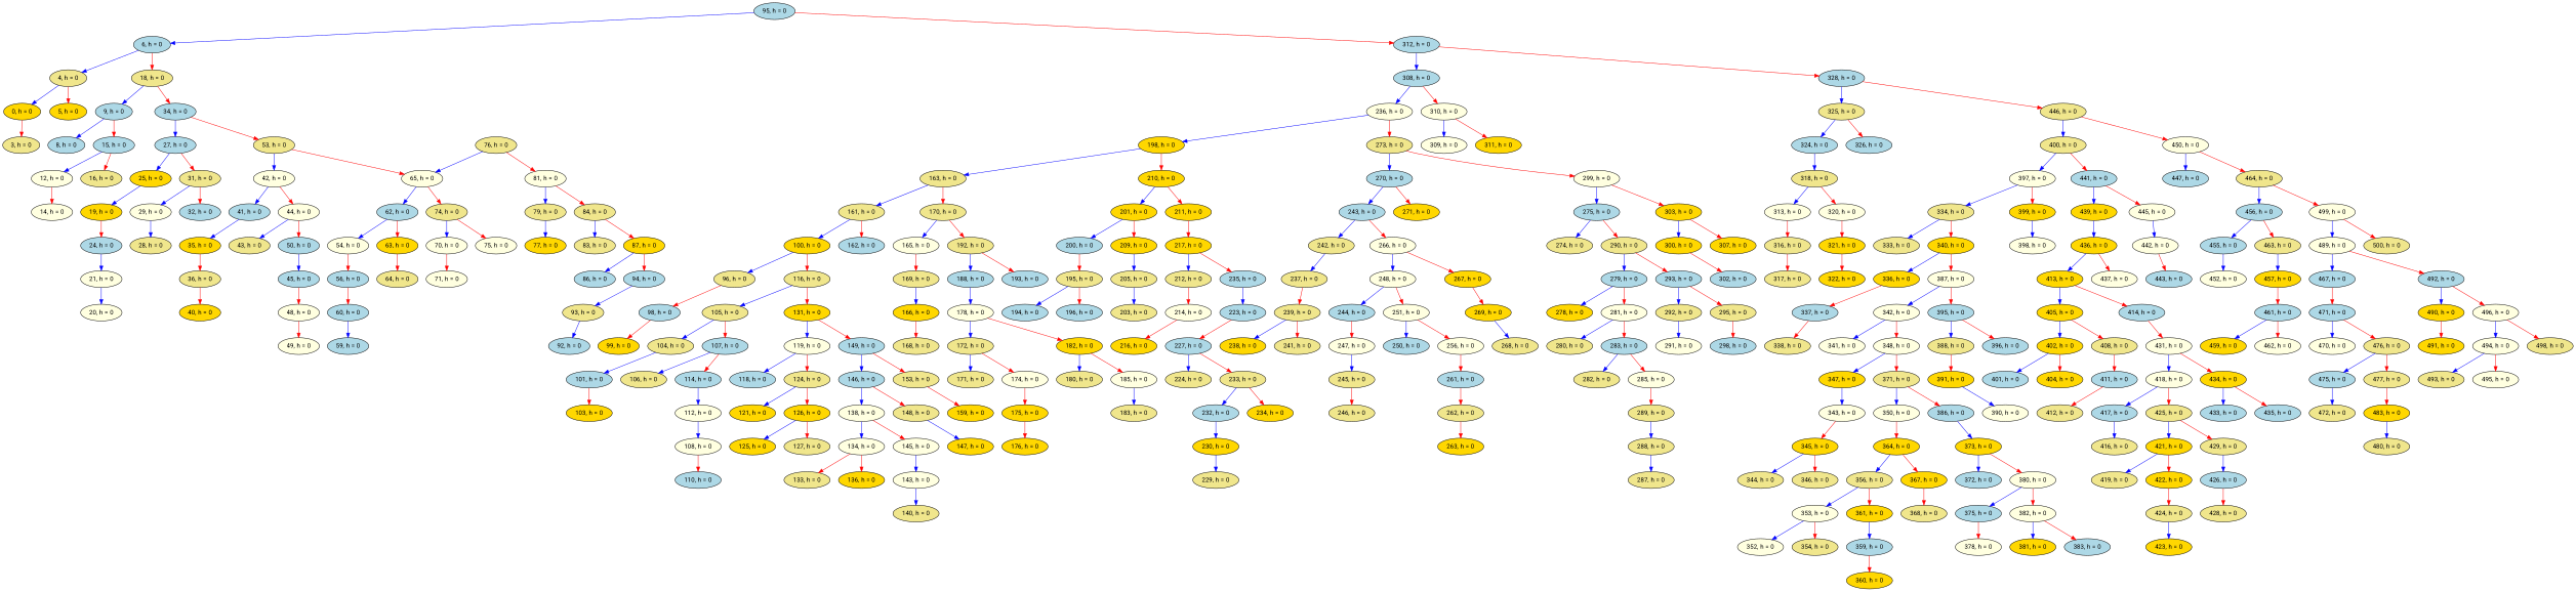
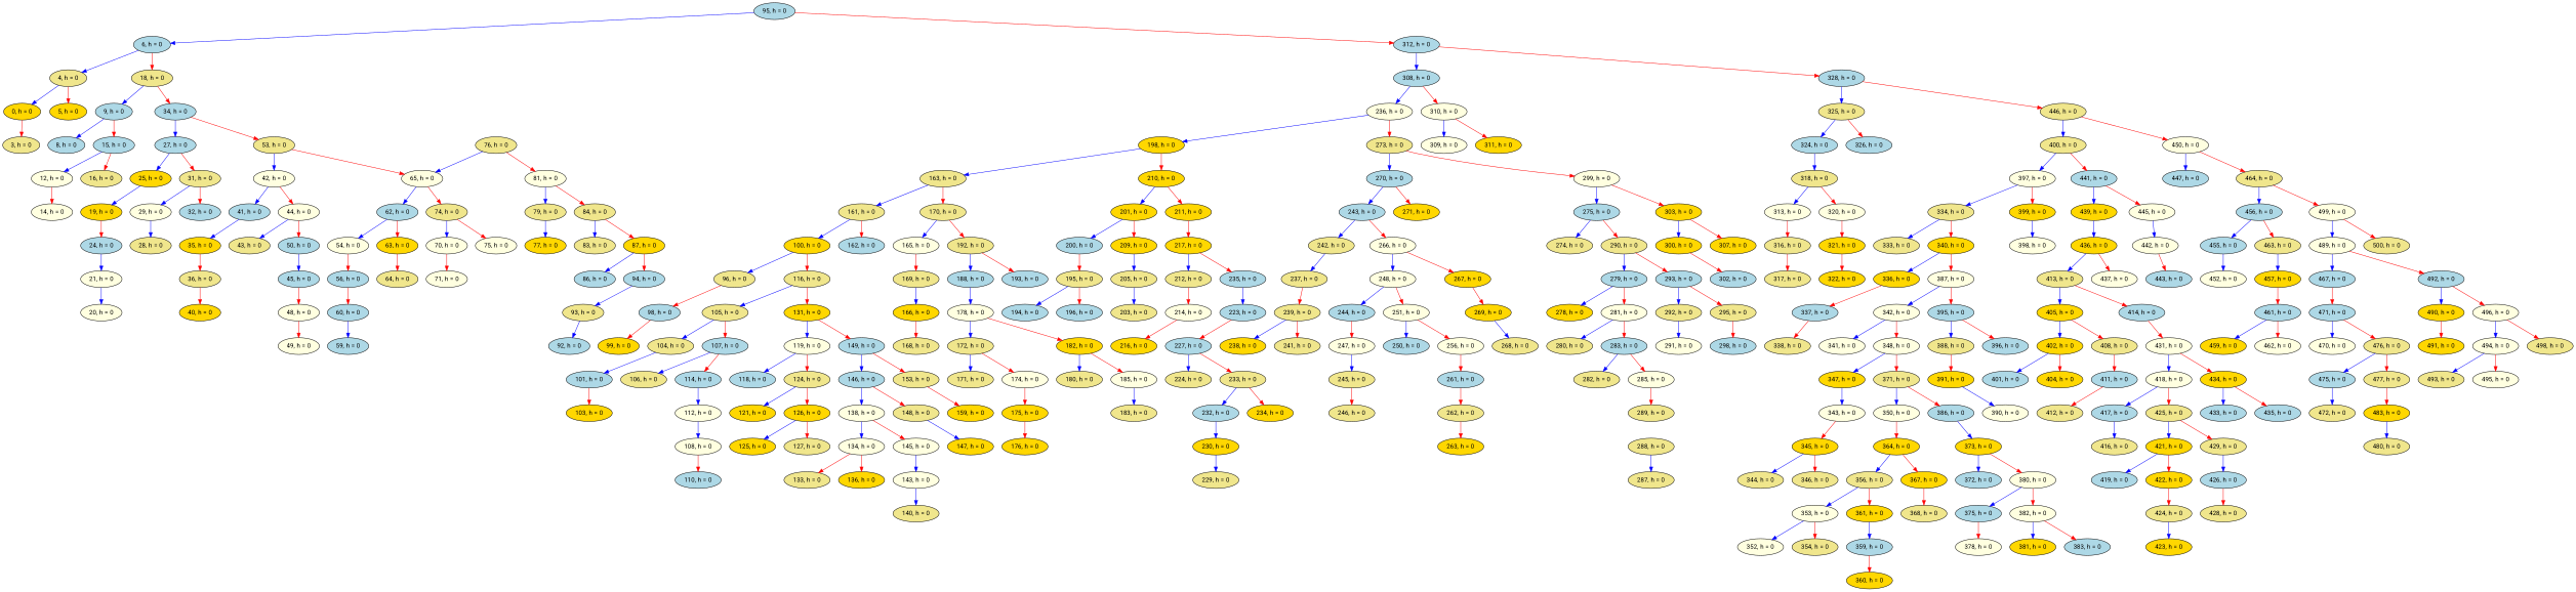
  digraph {
    fontname=Roboto
    node [fillcolor=khaki fontname=Roboto style=filled]
    edge [color=red fontname=Roboto]
    n1 [fillcolor=lightblue label="95, h = 0"]
    n2 [fillcolor=lightblue label="6, h = 0"]
    n3 [fillcolor=lightblue label="312, h = 0"]
    n4 [label="4, h = 0"]
    n5 [label="18, h = 0"]
    n6 [fillcolor=lightblue label="308, h = 0"]
    n7 [fillcolor=lightblue label="328, h = 0"]
    n8 [fillcolor=gold label="0, h = 0"]
    n9 [fillcolor=gold label="5, h = 0"]
    n10 [fillcolor=lightblue label="9, h = 0"]
    n11 [fillcolor=lightblue label="34, h = 0"]
    n12 [fillcolor=lightyellow label="236, h = 0"]
    n13 [fillcolor=lightyellow label="310, h = 0"]
    n14 [label="325, h = 0"]
    n15 [label="446, h = 0"]
    n16 [label="3, h = 0"]
    n17 [fillcolor=lightblue label="8, h = 0"]
    n18 [fillcolor=lightblue label="15, h = 0"]
    n19 [fillcolor=lightblue label="27, h = 0"]
    n20 [label="53, h = 0"]
    n21 [fillcolor=lightyellow label="12, h = 0"]
    n22 [label="16, h = 0"]
    n23 [fillcolor=gold label="25, h = 0"]
    n24 [label="31, h = 0"]
    n25 [fillcolor=lightyellow label="42, h = 0"]
    n26 [fillcolor=lightyellow label="65, h = 0"]
    n27 [fillcolor=lightyellow label="14, h = 0"]
    n28 [fillcolor=gold label="19, h = 0"]
    n29 [fillcolor=lightyellow label="29, h = 0"]
    n30 [fillcolor=lightblue label="32, h = 0"]
    n31 [fillcolor=lightblue label="41, h = 0"]
    n32 [fillcolor=lightyellow label="44, h = 0"]
    n33 [label="76, h = 0"]
    n34 [fillcolor=lightyellow label="81, h = 0"]
    n35 [fillcolor=lightblue label="24, h = 0"]
    n36 [label="28, h = 0"]
    n37 [fillcolor=lightyellow label="21, h = 0"]
    n38 [fillcolor=lightyellow label="20, h = 0"]
    n39 [fillcolor=gold label="35, h = 0"]
    n40 [label="43, h = 0"]
    n41 [fillcolor=lightblue label="50, h = 0"]
    n42 [fillcolor=lightblue label="62, h = 0"]
    n43 [label="74, h = 0"]
    n44 [label="79, h = 0"]
    n45 [label="84, h = 0"]
    n46 [label="36, h = 0"]
    n47 [fillcolor=lightblue label="45, h = 0"]
    n48 [fillcolor=gold label="40, h = 0"]
    n49 [fillcolor=lightyellow label="48, h = 0"]
    n50 [fillcolor=lightyellow label="49, h = 0"]
    n51 [fillcolor=lightyellow label="54, h = 0"]
    n52 [fillcolor=gold label="63, h = 0"]
    n53 [fillcolor=lightyellow label="70, h = 0"]
    n54 [fillcolor=lightyellow label="75, h = 0"]
    n55 [fillcolor=gold label="77, h = 0"]
    n56 [label="83, h = 0"]
    n57 [fillcolor=gold label="87, h = 0"]
    n58 [fillcolor=lightblue label="56, h = 0"]
    n59 [label="64, h = 0"]
    n60 [fillcolor=lightyellow label="71, h = 0"]
    n61 [fillcolor=lightblue label="60, h = 0"]
    n62 [fillcolor=lightblue label="59, h = 0"]
    n63 [fillcolor=lightblue label="86, h = 0"]
    n64 [fillcolor=lightblue label="94, h = 0"]
    n65 [label="93, h = 0"]
    n66 [fillcolor=lightblue label="92, h = 0"]
    n67 [fillcolor=gold label="198, h = 0"]
    n68 [label="273, h = 0"]
    n69 [fillcolor=lightyellow label="309, h = 0"]
    n70 [fillcolor=gold label="311, h = 0"]
    n71 [fillcolor=lightblue label="324, h = 0"]
    n72 [fillcolor=lightblue label="326, h = 0"]
    n73 [label="400, h = 0"]
    n74 [fillcolor=lightyellow label="450, h = 0"]
    n75 [label="163, h = 0"]
    n76 [fillcolor=gold label="210, h = 0"]
    n77 [fillcolor=lightblue label="270, h = 0"]
    n78 [fillcolor=lightyellow label="299, h = 0"]
    n79 [label="161, h = 0"]
    n80 [label="170, h = 0"]
    n81 [fillcolor=gold label="201, h = 0"]
    n82 [fillcolor=gold label="211, h = 0"]
    n83 [fillcolor=lightblue label="243, h = 0"]
    n84 [fillcolor=gold label="271, h = 0"]
    n85 [fillcolor=lightblue label="275, h = 0"]
    n86 [fillcolor=gold label="303, h = 0"]
    n87 [fillcolor=gold label="100, h = 0"]
    n88 [fillcolor=lightblue label="162, h = 0"]
    n89 [fillcolor=lightyellow label="165, h = 0"]
    n90 [label="192, h = 0"]
    n91 [fillcolor=lightblue label="200, h = 0"]
    n92 [fillcolor=gold label="209, h = 0"]
    n93 [fillcolor=gold label="217, h = 0"]
    n94 [label="96, h = 0"]
    n95 [label="116, h = 0"]
    n96 [label="169, h = 0"]
    n97 [fillcolor=lightblue label="188, h = 0"]
    n98 [fillcolor=lightblue label="193, h = 0"]
    n99 [fillcolor=lightblue label="98, h = 0"]
    n100 [label="105, h = 0"]
    n101 [fillcolor=gold label="131, h = 0"]
    n102 [fillcolor=gold label="99, h = 0"]
    n103 [label="104, h = 0"]
    n104 [fillcolor=lightblue label="107, h = 0"]
    n105 [fillcolor=lightyellow label="119, h = 0"]
    n106 [fillcolor=lightblue label="149, h = 0"]
    n107 [fillcolor=lightblue label="101, h = 0"]
    n108 [label="106, h = 0"]
    n109 [fillcolor=lightblue label="114, h = 0"]
    n110 [fillcolor=lightblue label="118, h = 0"]
    n111 [label="124, h = 0"]
    n112 [fillcolor=lightblue label="146, h = 0"]
    n113 [label="153, h = 0"]
    n114 [fillcolor=gold label="103, h = 0"]
    n115 [fillcolor=lightyellow label="112, h = 0"]
    n116 [fillcolor=lightyellow label="108, h = 0"]
    n117 [fillcolor=lightblue label="110, h = 0"]
    n118 [fillcolor=gold label="121, h = 0"]
    n119 [fillcolor=gold label="126, h = 0"]
    n120 [fillcolor=lightyellow label="138, h = 0"]
    n121 [label="148, h = 0"]
    n122 [fillcolor=gold label="159, h = 0"]
    n123 [fillcolor=gold label="125, h = 0"]
    n124 [label="127, h = 0"]
    n125 [fillcolor=lightyellow label="134, h = 0"]
    n126 [fillcolor=lightyellow label="145, h = 0"]
    n127 [fillcolor=gold label="147, h = 0"]
    n128 [label="133, h = 0"]
    n129 [fillcolor=gold label="136, h = 0"]
    n130 [fillcolor=lightyellow label="143, h = 0"]
    n131 [label="140, h = 0"]
    n132 [fillcolor=gold label="166, h = 0"]
    n133 [fillcolor=lightyellow label="178, h = 0"]
    n134 [label="168, h = 0"]
    n135 [label="172, h = 0"]
    n136 [fillcolor=gold label="182, h = 0"]
    n137 [label="195, h = 0"]
    n138 [fillcolor=lightblue label="194, h = 0"]
    n139 [fillcolor=lightblue label="196, h = 0"]
    n140 [label="171, h = 0"]
    n141 [fillcolor=lightyellow label="174, h = 0"]
    n142 [label="180, h = 0"]
    n143 [fillcolor=lightyellow label="185, h = 0"]
    n144 [fillcolor=gold label="175, h = 0"]
    n145 [label="183, h = 0"]
    n146 [fillcolor=gold label="176, h = 0"]
    n147 [label="205, h = 0"]
    n148 [label="212, h = 0"]
    n149 [fillcolor=lightblue label="235, h = 0"]
    n150 [label="203, h = 0"]
    n151 [fillcolor=lightyellow label="214, h = 0"]
    n152 [fillcolor=lightblue label="223, h = 0"]
    n153 [fillcolor=gold label="216, h = 0"]
    n154 [fillcolor=lightblue label="227, h = 0"]
    n155 [label="224, h = 0"]
    n156 [label="233, h = 0"]
    n157 [fillcolor=lightblue label="232, h = 0"]
    n158 [fillcolor=gold label="234, h = 0"]
    n159 [fillcolor=gold label="230, h = 0"]
    n160 [label="229, h = 0"]
    n161 [label="242, h = 0"]
    n162 [fillcolor=lightyellow label="266, h = 0"]
    n163 [label="274, h = 0"]
    n164 [label="290, h = 0"]
    n165 [fillcolor=gold label="300, h = 0"]
    n166 [fillcolor=gold label="307, h = 0"]
    n167 [label="237, h = 0"]
    n168 [fillcolor=lightyellow label="248, h = 0"]
    n169 [fillcolor=gold label="267, h = 0"]
    n170 [label="239, h = 0"]
    n171 [fillcolor=lightblue label="244, h = 0"]
    n172 [fillcolor=lightyellow label="251, h = 0"]
    n173 [fillcolor=gold label="269, h = 0"]
    n174 [fillcolor=gold label="238, h = 0"]
    n175 [label="241, h = 0"]
    n176 [fillcolor=lightyellow label="247, h = 0"]
    n177 [fillcolor=lightblue label="250, h = 0"]
    n178 [fillcolor=lightyellow label="256, h = 0"]
    n179 [label="268, h = 0"]
    n180 [label="245, h = 0"]
    n181 [fillcolor=lightblue label="261, h = 0"]
    n182 [label="246, h = 0"]
    n183 [label="262, h = 0"]
    n184 [fillcolor=gold label="263, h = 0"]
    n185 [fillcolor=lightblue label="279, h = 0"]
    n186 [fillcolor=lightblue label="293, h = 0"]
    n187 [fillcolor=lightblue label="302, h = 0"]
    n188 [fillcolor=gold label="278, h = 0"]
    n189 [fillcolor=lightyellow label="281, h = 0"]
    n190 [label="292, h = 0"]
    n191 [label="295, h = 0"]
    n192 [label="280, h = 0"]
    n193 [fillcolor=lightblue label="283, h = 0"]
    n194 [fillcolor=lightyellow label="291, h = 0"]
    n195 [fillcolor=lightblue label="298, h = 0"]
    n196 [label="282, h = 0"]
    n197 [fillcolor=lightyellow label="285, h = 0"]
    n198 [label="289, h = 0"]
    n199 [label="288, h = 0"]
    n200 [label="287, h = 0"]
    n201 [label="318, h = 0"]
    n202 [fillcolor=lightyellow label="397, h = 0"]
    n203 [fillcolor=lightblue label="441, h = 0"]
    n204 [fillcolor=lightblue label="447, h = 0"]
    n205 [label="464, h = 0"]
    n206 [fillcolor=lightyellow label="313, h = 0"]
    n207 [fillcolor=lightyellow label="320, h = 0"]
    n208 [label="316, h = 0"]
    n209 [fillcolor=gold label="321, h = 0"]
    n210 [label="317, h = 0"]
    n211 [fillcolor=gold label="322, h = 0"]
    n212 [label="334, h = 0"]
    n213 [fillcolor=gold label="399, h = 0"]
    n214 [fillcolor=gold label="439, h = 0"]
    n215 [fillcolor=lightyellow label="445, h = 0"]
    n216 [fillcolor=lightblue label="456, h = 0"]
    n217 [fillcolor=lightyellow label="499, h = 0"]
    n218 [label="333, h = 0"]
    n219 [fillcolor=gold label="340, h = 0"]
    n220 [fillcolor=lightyellow label="398, h = 0"]
    n221 [fillcolor=gold label="436, h = 0"]
    n222 [fillcolor=lightyellow label="442, h = 0"]
    n223 [fillcolor=gold label="336, h = 0"]
    n224 [fillcolor=lightyellow label="387, h = 0"]
    n225 [fillcolor=lightblue label="337, h = 0"]
    n226 [fillcolor=lightyellow label="342, h = 0"]
    n227 [fillcolor=lightblue label="395, h = 0"]
    n228 [label="338, h = 0"]
    n229 [fillcolor=lightyellow label="341, h = 0"]
    n230 [fillcolor=lightyellow label="348, h = 0"]
    n231 [label="388, h = 0"]
    n232 [fillcolor=lightblue label="396, h = 0"]
    n233 [fillcolor=gold label="347, h = 0"]
    n234 [label="371, h = 0"]
    n235 [fillcolor=gold label="391, h = 0"]
    n236 [fillcolor=lightyellow label="343, h = 0"]
    n237 [fillcolor=lightyellow label="350, h = 0"]
    n238 [fillcolor=lightblue label="386, h = 0"]
    n239 [fillcolor=gold label="345, h = 0"]
    n240 [fillcolor=gold label="364, h = 0"]
    n241 [fillcolor=gold label="373, h = 0"]
    n242 [label="344, h = 0"]
    n243 [label="346, h = 0"]
    n244 [label="356, h = 0"]
    n245 [fillcolor=gold label="367, h = 0"]
    n246 [fillcolor=lightblue label="372, h = 0"]
    n247 [fillcolor=lightyellow label="380, h = 0"]
    n248 [fillcolor=lightyellow label="353, h = 0"]
    n249 [fillcolor=gold label="361, h = 0"]
    n250 [label="368, h = 0"]
    n251 [fillcolor=lightyellow label="352, h = 0"]
    n252 [label="354, h = 0"]
    n253 [fillcolor=lightblue label="359, h = 0"]
    n254 [fillcolor=gold label="360, h = 0"]
    n255 [fillcolor=lightblue label="375, h = 0"]
    n256 [fillcolor=lightyellow label="382, h = 0"]
    n257 [fillcolor=lightyellow label="378, h = 0"]
    n258 [fillcolor=gold label="381, h = 0"]
    n259 [fillcolor=lightblue label="383, h = 0"]
    n260 [fillcolor=lightyellow label="390, h = 0"]
-   n261 [fillcolor=gold label="413, h = 0"]
+   n261 [label="413, h = 0"]
    n262 [fillcolor=lightyellow label="437, h = 0"]
    n263 [fillcolor=lightblue label="443, h = 0"]
    n264 [fillcolor=gold label="405, h = 0"]
    n265 [fillcolor=lightblue label="414, h = 0"]
    n266 [fillcolor=gold label="402, h = 0"]
    n267 [label="408, h = 0"]
    n268 [fillcolor=lightyellow label="431, h = 0"]
    n269 [fillcolor=lightblue label="401, h = 0"]
    n270 [fillcolor=gold label="404, h = 0"]
    n271 [fillcolor=lightblue label="411, h = 0"]
    n272 [fillcolor=lightyellow label="418, h = 0"]
    n273 [fillcolor=gold label="434, h = 0"]
    n274 [label="412, h = 0"]
    n275 [fillcolor=lightblue label="417, h = 0"]
    n276 [label="425, h = 0"]
    n277 [fillcolor=lightblue label="433, h = 0"]
    n278 [fillcolor=lightblue label="435, h = 0"]
    n279 [label="416, h = 0"]
    n280 [fillcolor=gold label="421, h = 0"]
    n281 [label="429, h = 0"]
-   n282 [label="419, h = 0"]
+   n282 [fillcolor=lightblue label="419, h = 0"]
    n283 [fillcolor=gold label="422, h = 0"]
    n284 [fillcolor=lightblue label="426, h = 0"]
    n285 [label="424, h = 0"]
    n286 [label="428, h = 0"]
    n287 [fillcolor=gold label="423, h = 0"]
    n288 [fillcolor=lightblue label="455, h = 0"]
    n289 [label="463, h = 0"]
    n290 [fillcolor=lightyellow label="489, h = 0"]
    n291 [label="500, h = 0"]
    n292 [fillcolor=lightyellow label="452, h = 0"]
    n293 [fillcolor=gold label="457, h = 0"]
    n294 [fillcolor=lightblue label="467, h = 0"]
    n295 [fillcolor=lightblue label="492, h = 0"]
    n296 [fillcolor=lightblue label="461, h = 0"]
    n297 [fillcolor=gold label="459, h = 0"]
    n298 [fillcolor=lightyellow label="462, h = 0"]
    n299 [fillcolor=lightblue label="471, h = 0"]
    n300 [fillcolor=gold label="490, h = 0"]
    n301 [fillcolor=lightyellow label="496, h = 0"]
    n302 [fillcolor=lightyellow label="470, h = 0"]
    n303 [label="476, h = 0"]
    n304 [fillcolor=gold label="491, h = 0"]
    n305 [fillcolor=lightyellow label="494, h = 0"]
    n306 [label="498, h = 0"]
    n307 [fillcolor=lightblue label="475, h = 0"]
    n308 [label="477, h = 0"]
    n309 [label="472, h = 0"]
    n310 [fillcolor=gold label="483, h = 0"]
    n311 [label="480, h = 0"]
    n312 [label="493, h = 0"]
    n313 [fillcolor=lightyellow label="495, h = 0"]
    n1 -> n2 [color=blue]
    n1 -> n3
    n2 -> n4 [color=blue]
    n2 -> n5
    n3 -> n6 [color=blue]
    n3 -> n7
    n4 -> n8 [color=blue]
    n4 -> n9
    n5 -> n10 [color=blue]
    n5 -> n11
    n6 -> n12 [color=blue]
    n6 -> n13
    n7 -> n14 [color=blue]
    n7 -> n15
    n8 -> n16
    n10 -> n17 [color=blue]
    n10 -> n18
    n11 -> n19 [color=blue]
    n11 -> n20
    n12 -> n67 [color=blue]
    n12 -> n68
    n13 -> n69 [color=blue]
    n13 -> n70
    n14 -> n71 [color=blue]
    n14 -> n72
    n15 -> n73 [color=blue]
    n15 -> n74
    n18 -> n21 [color=blue]
    n18 -> n22
    n19 -> n23 [color=blue]
    n19 -> n24
    n20 -> n25 [color=blue]
    n20 -> n26
    n21 -> n27
    n23 -> n28 [color=blue]
    n24 -> n29 [color=blue]
    n24 -> n30
    n25 -> n31 [color=blue]
    n25 -> n32
    n26 -> n42 [color=blue]
    n26 -> n43
    n28 -> n35
    n29 -> n36 [color=blue]
    n31 -> n39 [color=blue]
    n32 -> n40 [color=blue]
    n32 -> n41
    n33 -> n26 [color=blue]
    n33 -> n34
    n34 -> n44 [color=blue]
    n34 -> n45
    n35 -> n37 [color=blue]
    n37 -> n38 [color=blue]
    n39 -> n46
    n41 -> n47 [color=blue]
    n42 -> n51 [color=blue]
    n42 -> n52
    n43 -> n53 [color=blue]
    n43 -> n54
    n44 -> n55 [color=blue]
    n45 -> n56 [color=blue]
    n45 -> n57
    n46 -> n48
    n47 -> n49
    n49 -> n50
    n51 -> n58
    n52 -> n59
    n53 -> n60
    n57 -> n63 [color=blue]
    n57 -> n64
    n58 -> n61
    n61 -> n62 [color=blue]
    n64 -> n65 [color=blue]
    n65 -> n66 [color=blue]
    n67 -> n75 [color=blue]
    n67 -> n76
    n68 -> n77 [color=blue]
    n68 -> n78
    n71 -> n201 [color=blue]
    n73 -> n202 [color=blue]
    n73 -> n203
    n74 -> n204 [color=blue]
    n74 -> n205
    n75 -> n79 [color=blue]
    n75 -> n80
    n76 -> n81 [color=blue]
    n76 -> n82
    n77 -> n83 [color=blue]
    n77 -> n84
    n78 -> n85 [color=blue]
    n78 -> n86
    n79 -> n87 [color=blue]
    n79 -> n88
    n80 -> n89 [color=blue]
    n80 -> n90
    n81 -> n91 [color=blue]
    n81 -> n92
    n82 -> n93
    n83 -> n161 [color=blue]
    n83 -> n162
    n85 -> n163 [color=blue]
    n85 -> n164
    n86 -> n165 [color=blue]
    n86 -> n166
    n87 -> n94 [color=blue]
    n87 -> n95
    n89 -> n96
    n90 -> n97 [color=blue]
    n90 -> n98
    n91 -> n137
    n92 -> n147 [color=blue]
    n93 -> n148 [color=blue]
    n93 -> n149
    n94 -> n99
    n95 -> n100 [color=blue]
    n95 -> n101
    n96 -> n132 [color=blue]
    n97 -> n133 [color=blue]
    n99 -> n102
    n100 -> n103 [color=blue]
    n100 -> n104
    n101 -> n105 [color=blue]
    n101 -> n106
    n103 -> n107 [color=blue]
    n104 -> n108 [color=blue]
    n104 -> n109
    n105 -> n110 [color=blue]
    n105 -> n111
    n106 -> n112 [color=blue]
    n106 -> n113
    n107 -> n114
    n109 -> n115 [color=blue]
    n111 -> n118 [color=blue]
    n111 -> n119
    n112 -> n120 [color=blue]
    n112 -> n121
    n113 -> n122
    n115 -> n116 [color=blue]
    n116 -> n117
    n119 -> n123 [color=blue]
    n119 -> n124
    n120 -> n125 [color=blue]
    n120 -> n126
    n121 -> n127 [color=blue]
    n125 -> n128
    n125 -> n129
    n126 -> n130 [color=blue]
    n130 -> n131 [color=blue]
    n132 -> n134
    n133 -> n135 [color=blue]
    n133 -> n136
    n135 -> n140 [color=blue]
    n135 -> n141
    n136 -> n142 [color=blue]
    n136 -> n143
    n137 -> n138 [color=blue]
    n137 -> n139
    n141 -> n144
    n143 -> n145 [color=blue]
    n144 -> n146
    n147 -> n150 [color=blue]
    n148 -> n151
    n149 -> n152 [color=blue]
    n151 -> n153
    n152 -> n154
    n154 -> n155 [color=blue]
    n154 -> n156
    n156 -> n157 [color=blue]
    n156 -> n158
    n157 -> n159 [color=blue]
    n159 -> n160 [color=blue]
    n161 -> n167 [color=blue]
    n162 -> n168 [color=blue]
    n162 -> n169
    n164 -> n185 [color=blue]
    n164 -> n186
    n165 -> n187
    n167 -> n170
    n168 -> n171 [color=blue]
    n168 -> n172
    n169 -> n173
    n170 -> n174 [color=blue]
    n170 -> n175
    n171 -> n176
    n172 -> n177 [color=blue]
    n172 -> n178
    n173 -> n179 [color=blue]
    n176 -> n180 [color=blue]
    n178 -> n181
    n180 -> n182
    n181 -> n183
    n183 -> n184
    n185 -> n188 [color=blue]
    n185 -> n189
    n186 -> n190 [color=blue]
    n186 -> n191
    n189 -> n192 [color=blue]
    n189 -> n193
    n190 -> n194 [color=blue]
    n191 -> n195
    n193 -> n196 [color=blue]
    n193 -> n197
    n197 -> n198
-   n198 -> n199 [color=blue]
    n199 -> n200 [color=blue]
    n201 -> n206 [color=blue]
    n201 -> n207
    n202 -> n212 [color=blue]
    n202 -> n213
    n203 -> n214 [color=blue]
    n203 -> n215
    n205 -> n216 [color=blue]
    n205 -> n217
    n206 -> n208
    n207 -> n209
    n208 -> n210
    n209 -> n211
    n212 -> n218 [color=blue]
    n212 -> n219
    n213 -> n220 [color=blue]
    n214 -> n221 [color=blue]
    n215 -> n222 [color=blue]
    n216 -> n288 [color=blue]
    n216 -> n289
    n217 -> n290 [color=blue]
    n217 -> n291
    n219 -> n223 [color=blue]
    n219 -> n224
    n221 -> n261 [color=blue]
    n221 -> n262
    n222 -> n263
    n223 -> n225
    n224 -> n226 [color=blue]
    n224 -> n227
    n225 -> n228
    n226 -> n229 [color=blue]
    n226 -> n230
    n227 -> n231 [color=blue]
    n227 -> n232
    n230 -> n233 [color=blue]
    n230 -> n234
    n231 -> n235
    n233 -> n236 [color=blue]
    n234 -> n237 [color=blue]
    n234 -> n238
    n235 -> n260 [color=blue]
    n236 -> n239
    n237 -> n240
    n238 -> n241 [color=blue]
    n239 -> n242 [color=blue]
    n239 -> n243
    n240 -> n244 [color=blue]
    n240 -> n245
    n241 -> n246 [color=blue]
    n241 -> n247
    n244 -> n248 [color=blue]
    n244 -> n249
    n245 -> n250
    n247 -> n255 [color=blue]
    n247 -> n256
    n248 -> n251 [color=blue]
    n248 -> n252
    n249 -> n253 [color=blue]
    n253 -> n254
    n255 -> n257
    n256 -> n258 [color=blue]
    n256 -> n259
    n261 -> n264 [color=blue]
    n261 -> n265
    n264 -> n266 [color=blue]
    n264 -> n267
    n265 -> n268
    n266 -> n269 [color=blue]
    n266 -> n270
    n267 -> n271
    n268 -> n272 [color=blue]
    n268 -> n273
    n271 -> n274
    n272 -> n275 [color=blue]
    n272 -> n276
    n273 -> n277 [color=blue]
    n273 -> n278
    n275 -> n279 [color=blue]
    n276 -> n280 [color=blue]
    n276 -> n281
    n280 -> n282 [color=blue]
    n280 -> n283
    n281 -> n284 [color=blue]
    n283 -> n285
    n284 -> n286
    n285 -> n287 [color=blue]
    n288 -> n292 [color=blue]
    n289 -> n293 [color=blue]
    n290 -> n294 [color=blue]
    n290 -> n295
    n293 -> n296
    n294 -> n299
    n295 -> n300 [color=blue]
    n295 -> n301
    n296 -> n297 [color=blue]
    n296 -> n298
    n299 -> n302 [color=blue]
    n299 -> n303
    n300 -> n304
    n301 -> n305 [color=blue]
    n301 -> n306
    n303 -> n307 [color=blue]
    n303 -> n308
    n305 -> n312 [color=blue]
    n305 -> n313
    n307 -> n309 [color=blue]
    n308 -> n310
    n310 -> n311 [color=blue]
  }
